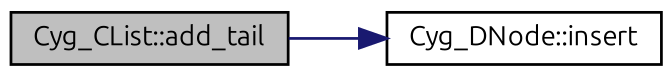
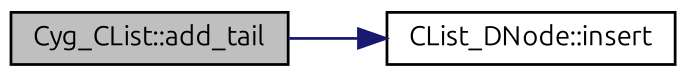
  digraph {
    rankdir=LR
    fontname=Ubuntu
    node [color=black fontname=Ubuntu fontsize=10 shape=record style=filled]
    n1 [fillcolor=grey75 fontcolor=black height=0.2 label="Cyg_CList::add_tail" width=0.4]
-   n2 [fillcolor=white height=0.2 label="Cyg_DNode::insert" width=0.4]
+   n2 [fillcolor=white height=0.2 label="CList_DNode::insert" width=0.4]
    n1 -> n2 [color=midnightblue fontname=Ubuntu fontsize=10 labelfontname=Helvetica labelfontsize=10 style=solid]
  }
